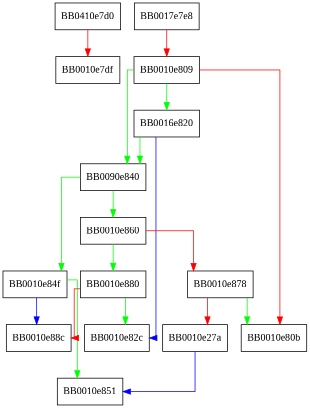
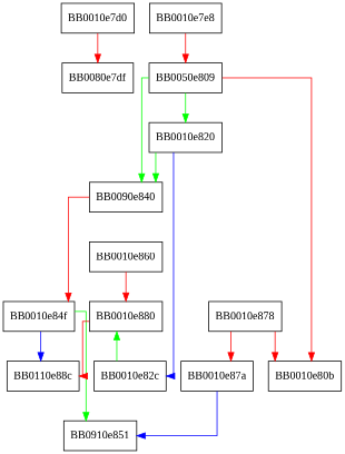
  digraph {
    fontname="Liberation Serif"
    splines=ortho
    node [fontname="Liberation Serif" shape=box]
    edge [color=green fontname="Liberation Serif"]
-   BB0010e7d0 [label=BB0410e7d0]
-   BB0010e7df
-   BB0010e7e8 [label=BB0017e7e8]
-   BB0010e809
+   BB0010e7d0
+   BB0010e7df [label=BB0080e7df]
+   BB0010e7e8
+   BB0010e809 [label=BB0050e809]
    n5 [label=BB0090e840]
-   BB0010e820 [label=BB0016e820]
+   BB0010e820
    BB0010e82c
    BB0010e80b
    BB0010e860
    BB0010e84f
    BB0010e880
    BB0010e878
-   BB0010e851
-   BB0010e88c
-   BB0010e87a [label=BB0010e27a]
+   BB0010e851 [label=BB0910e851]
+   BB0010e88c [label=BB0110e88c]
+   BB0010e87a
    BB0010e7d0 -> BB0010e7df [color=red]
    BB0010e7e8 -> BB0010e809 [color=red]
    BB0010e809 -> n5
    BB0010e809 -> BB0010e820
    BB0010e809 -> BB0010e80b [color=red]
-   n5 -> BB0010e860
-   n5 -> BB0010e84f
+   n5 -> BB0010e84f [color=red]
    BB0010e820 -> n5
    BB0010e820 -> BB0010e82c [color=blue]
-   BB0010e860 -> BB0010e880
-   BB0010e860 -> BB0010e878 [color=red]
+   BB0010e860 -> BB0010e880 [color=red]
    BB0010e84f -> BB0010e851
    BB0010e84f -> BB0010e88c [color=blue]
-   BB0010e880 -> BB0010e82c
+   BB0010e82c -> BB0010e880
    BB0010e880 -> BB0010e88c [color=red]
-   BB0010e878 -> BB0010e80b
+   BB0010e878 -> BB0010e80b [color=red]
    BB0010e878 -> BB0010e87a [color=red]
    BB0010e87a -> BB0010e851 [color=blue]
  }
